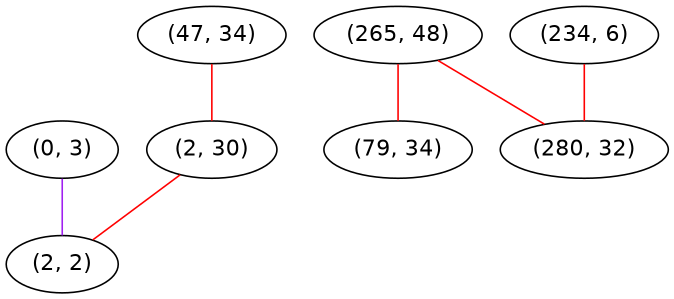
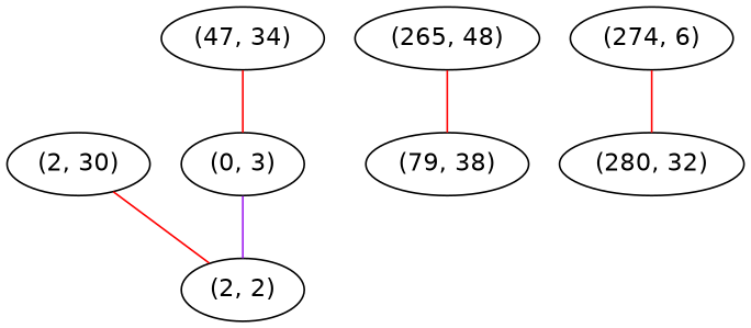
  graph {
    fontname="DejaVu Sans"
    node [fontname="DejaVu Sans"]
    edge [color=red fontname="DejaVu Sans" weight=1]
    n1 [label="(0, 3)"]
    "(2, 2)"
    n3 [label="(265, 48)"]
-   "(79, 38)" [label="(79, 34)"]
+   "(79, 38)"
    "(280, 32)"
    "(47, 34)"
    "(2, 30)"
-   "(274, 6)" [label="(234, 6)"]
+   "(274, 6)"
    n1 -- "(2, 2)" [color=purple weight=4]
    n3 -- "(79, 38)"
-   n3 -- "(280, 32)"
-   "(47, 34)" -- "(2, 30)"
+   "(47, 34)" -- n1
    "(2, 30)" -- "(2, 2)"
    "(274, 6)" -- "(280, 32)"
  }
